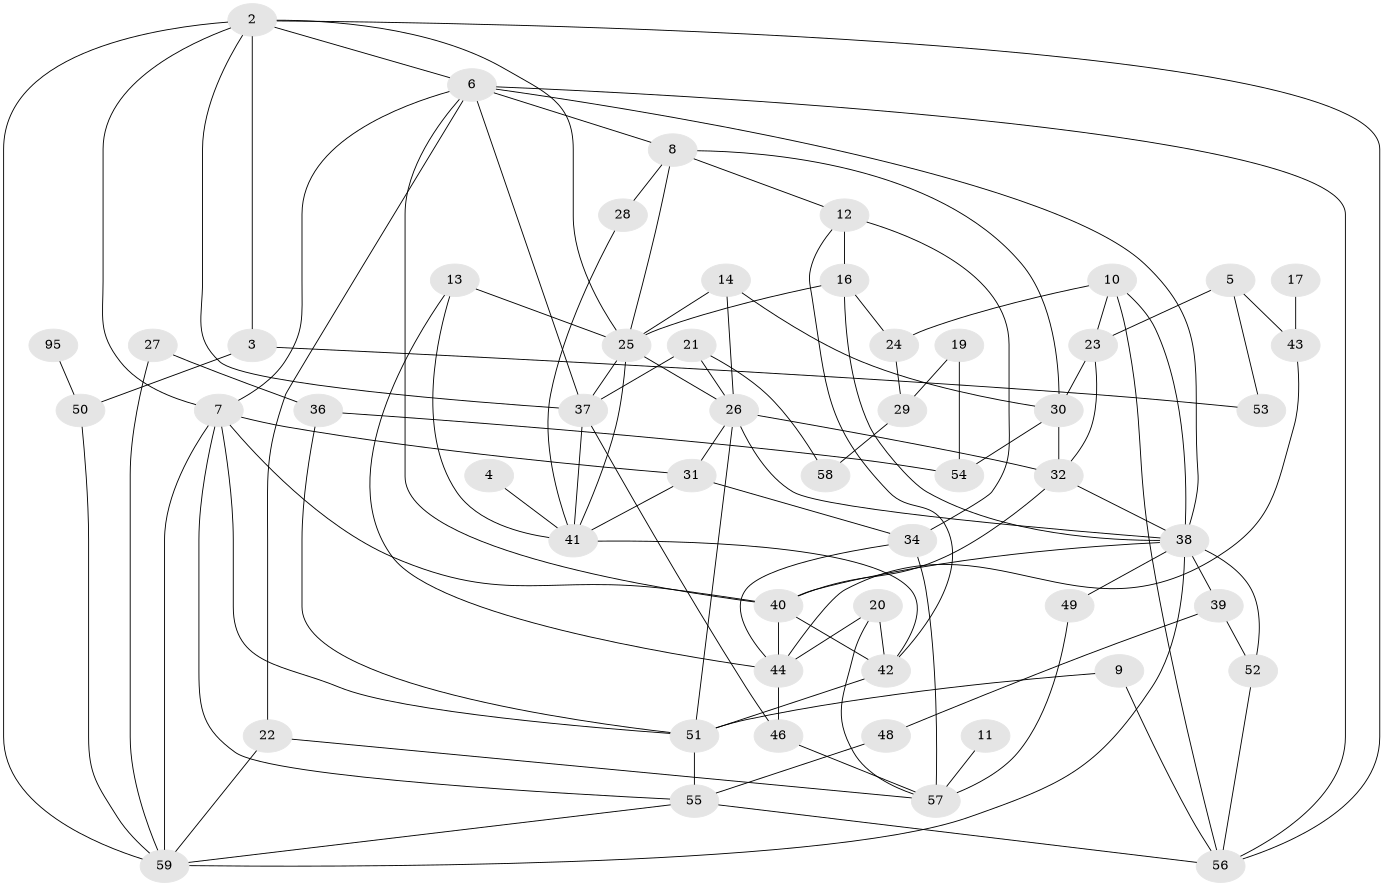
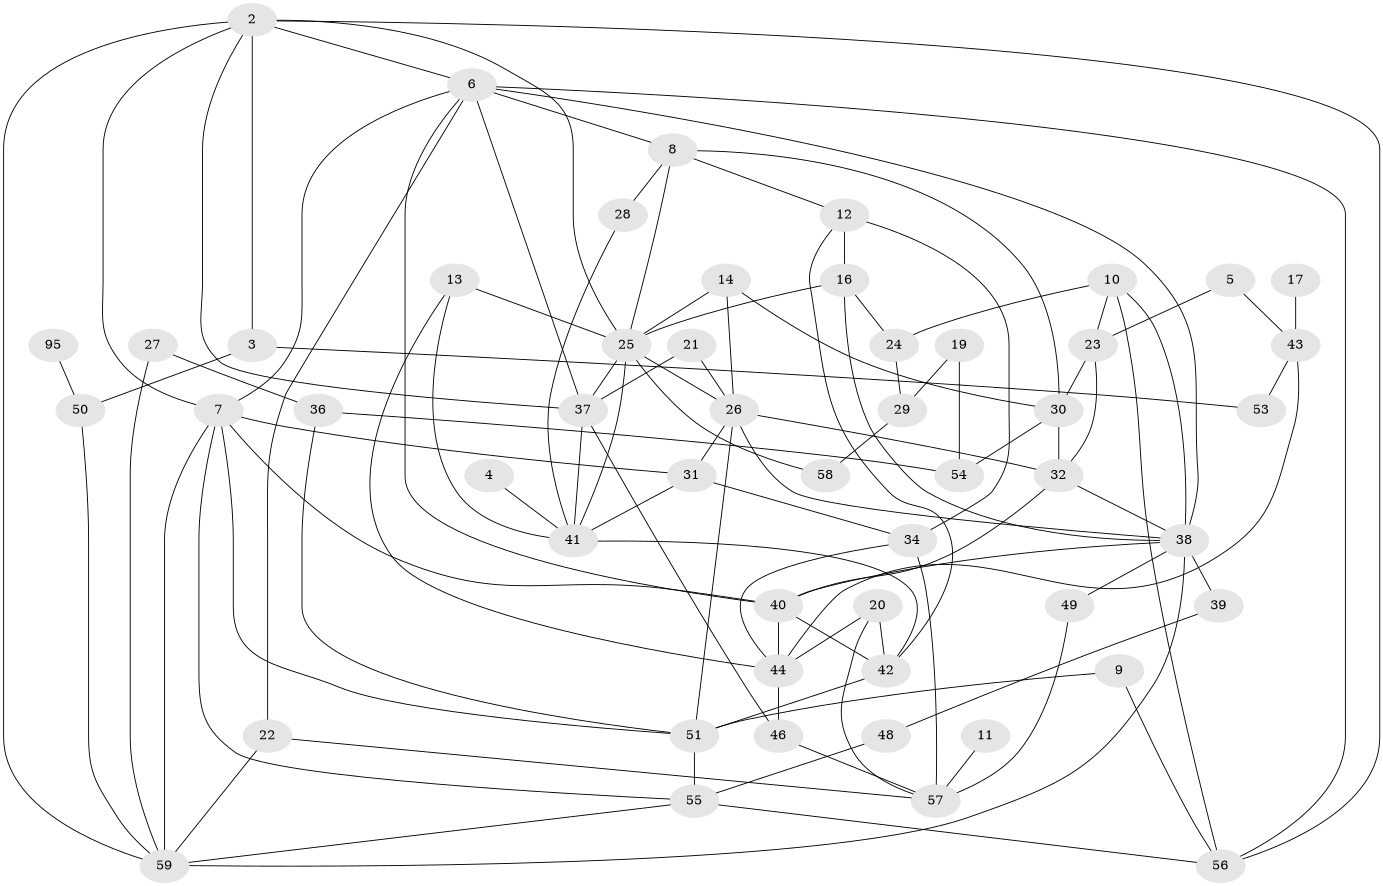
  graph {
    node [color=gray90 style=filled]
    edge [weight=1.0]
    2
    3
    6
    7
    25
    37
    56
    59
    50
    53
    8
    22
    38
    40
    31
    51
    55
    41
    26
    58
    46
    4
    42
    5
    23
    43
    30
    32
    44
    12
    28
    57
    39
    49
-   52
    34
    16
    54
    9
    10
    24
    29
    11
    13
    14
    17
    19
    20
    21
    27
    36
    n52 [label=95]
    48
    2 -- 3
    2 -- 6
    2 -- 7
    2 -- 25
    2 -- 37
    2 -- 56
    2 -- 59
    3 -- 50
    3 -- 53
    6 -- 7
    6 -- 37
    6 -- 56
    6 -- 8
    6 -- 22
    6 -- 38
    6 -- 40
    7 -- 59
    7 -- 40
    7 -- 31
    7 -- 51
    7 -- 55
    25 -- 37
    25 -- 41
    25 -- 26
-   21 -- 58
+   25 -- 58
    37 -- 41
    37 -- 46
    50 -- 59
    8 -- 25
    8 -- 30
    8 -- 12
    8 -- 28
    22 -- 59
    22 -- 57
    38 -- 59
    38 -- 40
    38 -- 39
    38 -- 49
-   38 -- 52
    40 -- 42
    40 -- 44
    31 -- 41
    31 -- 34
    51 -- 55
    55 -- 56
    55 -- 59
    41 -- 42
    26 -- 38
    26 -- 31
    26 -- 51
    26 -- 32
    46 -- 57
    4 -- 41
    42 -- 51
-   5 -- 53
+   43 -- 53
    5 -- 23
    5 -- 43
    23 -- 30
    23 -- 32
    43 -- 44
    30 -- 32
    30 -- 54
    32 -- 38
    32 -- 40
    44 -- 46
    12 -- 42
    12 -- 34 [weight=2.0]
    12 -- 16
    28 -- 41
-   39 -- 52
    39 -- 48
    49 -- 57
-   52 -- 56
    34 -- 44
    34 -- 57
    16 -- 25
    16 -- 38
    16 -- 24
    9 -- 56
    9 -- 51
    10 -- 56
    10 -- 38
    10 -- 23
    10 -- 24
    24 -- 29
    29 -- 58
    11 -- 57 [weight=2.0]
    13 -- 25
    13 -- 41
    13 -- 44
    14 -- 25
    14 -- 26
    14 -- 30
    17 -- 43
    19 -- 54
    19 -- 29
    20 -- 42
    20 -- 44
    20 -- 57
    21 -- 37
    21 -- 26
    27 -- 59
    27 -- 36
    36 -- 51
    36 -- 54
    n52 -- 50
    48 -- 55
  }
